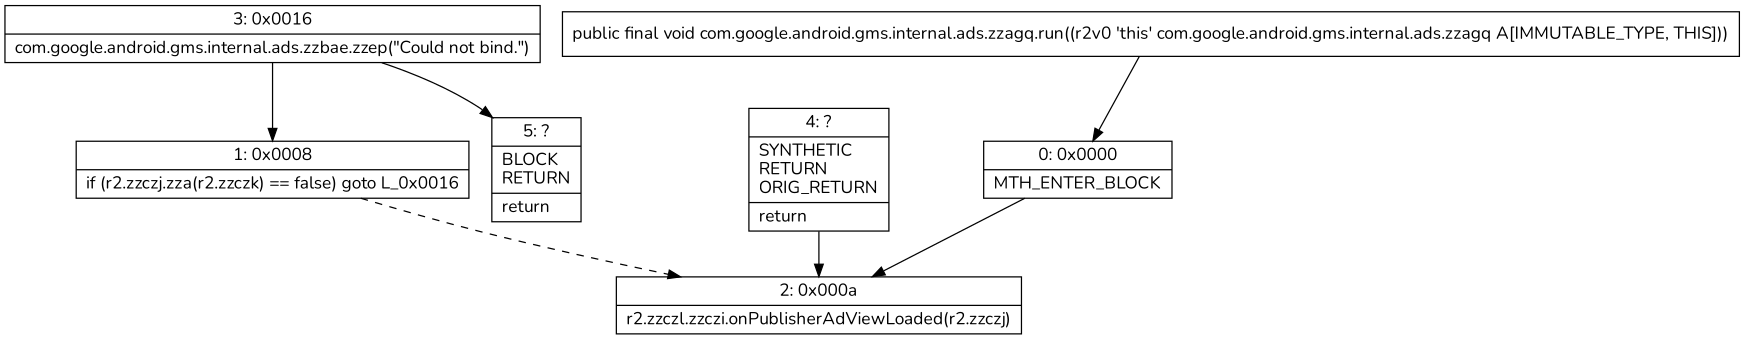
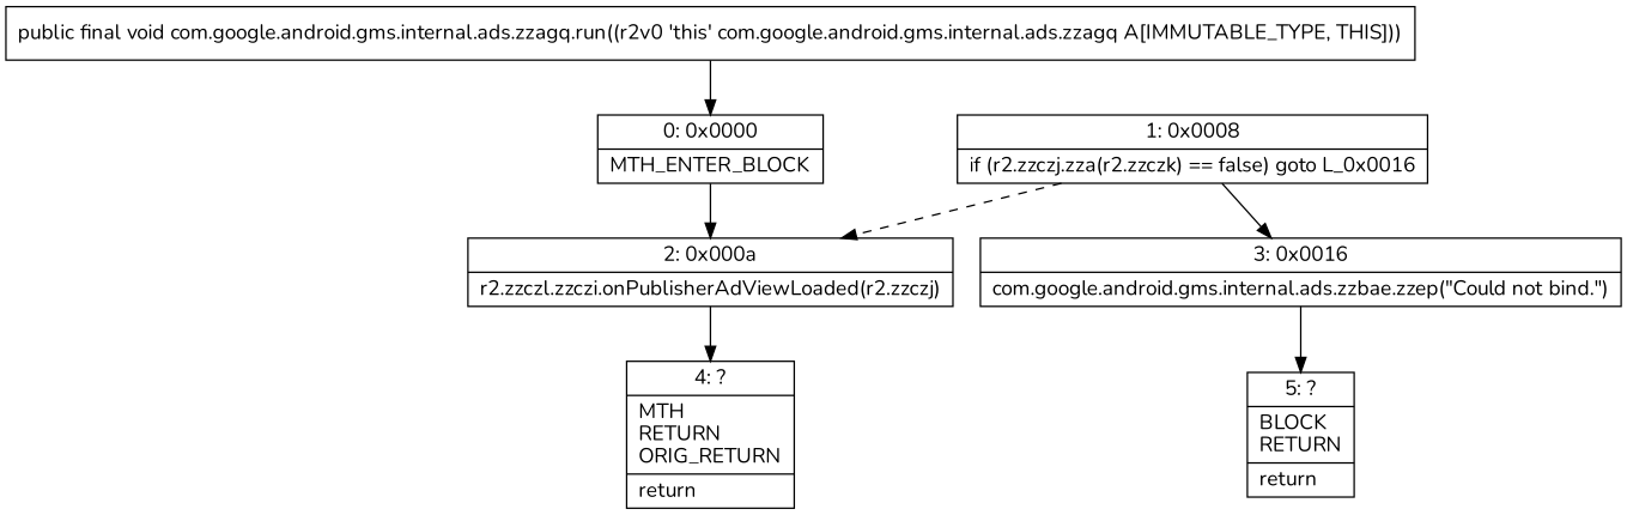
  digraph {
    fontname=Nunito
    node [fontname=Nunito shape=record]
    edge [fontname=Nunito]
    n1 [label="{0\:\ 0x0000|MTH_ENTER_BLOCK\l}"]
    n2 [label="{2\:\ 0x000a|r2.zzczl.zzczi.onPublisherAdViewLoaded(r2.zzczj)\l}"]
    n3 [label="{1\:\ 0x0008|if (r2.zzczj.zza(r2.zzczk) == false) goto L_0x0016\l}"]
    n4 [label="{3\:\ 0x0016|com.google.android.gms.internal.ads.zzbae.zzep(\"Could not bind.\")\l}"]
-   n5 [label="{4\:\ ?|SYNTHETIC\lRETURN\lORIG_RETURN\l|return\l}"]
+   n5 [label="{4\:\ ?|MTH\lRETURN\lORIG_RETURN\l|return\l}"]
    n6 [label="{5\:\ ?|BLOCK\lRETURN\l|return\l}"]
    n7 [label="{public final void com.google.android.gms.internal.ads.zzagq.run((r2v0 'this' com.google.android.gms.internal.ads.zzagq A[IMMUTABLE_TYPE, THIS])) }"]
    n1 -> n2
-   n5 -> n2
+   n2 -> n5
    n3 -> n2 [style=dashed]
-   n4 -> n3
+   n3 -> n4
    n4 -> n6
    n7 -> n1
  }
